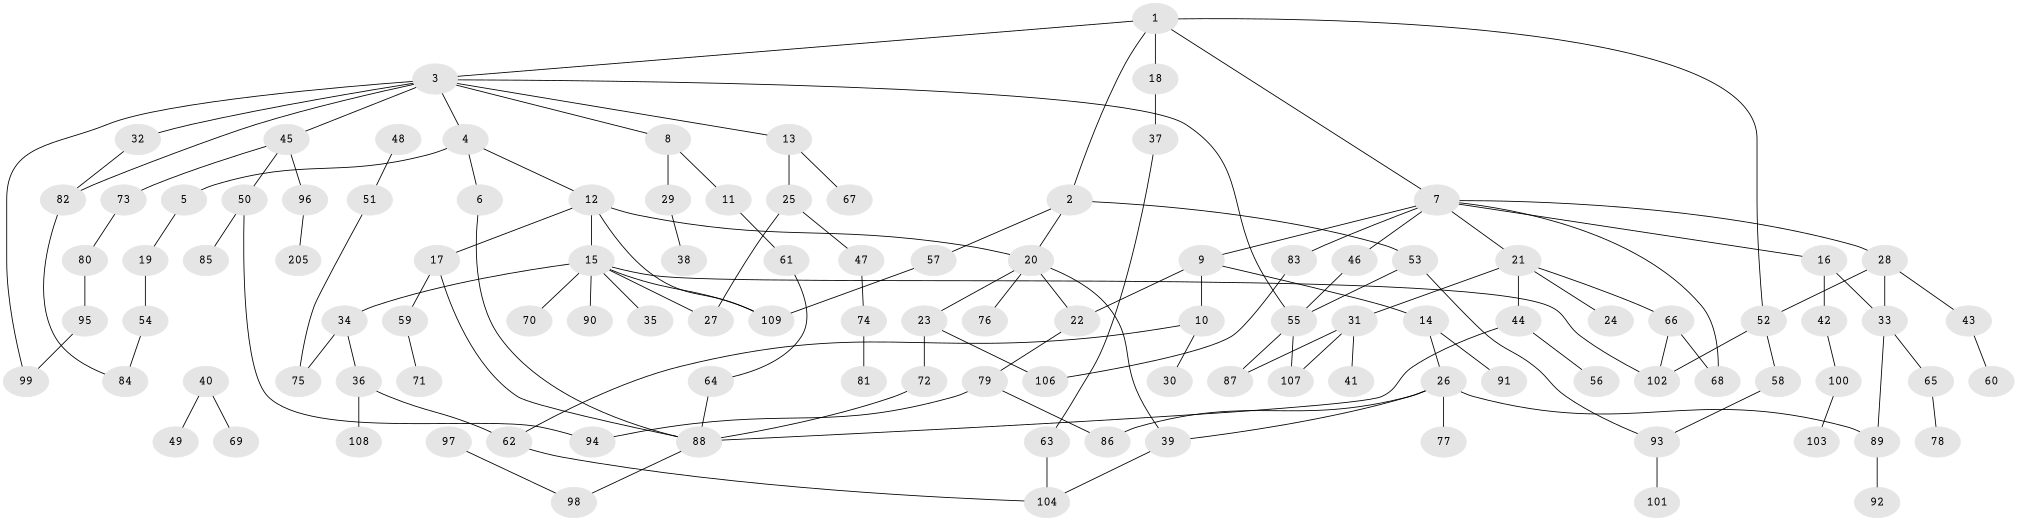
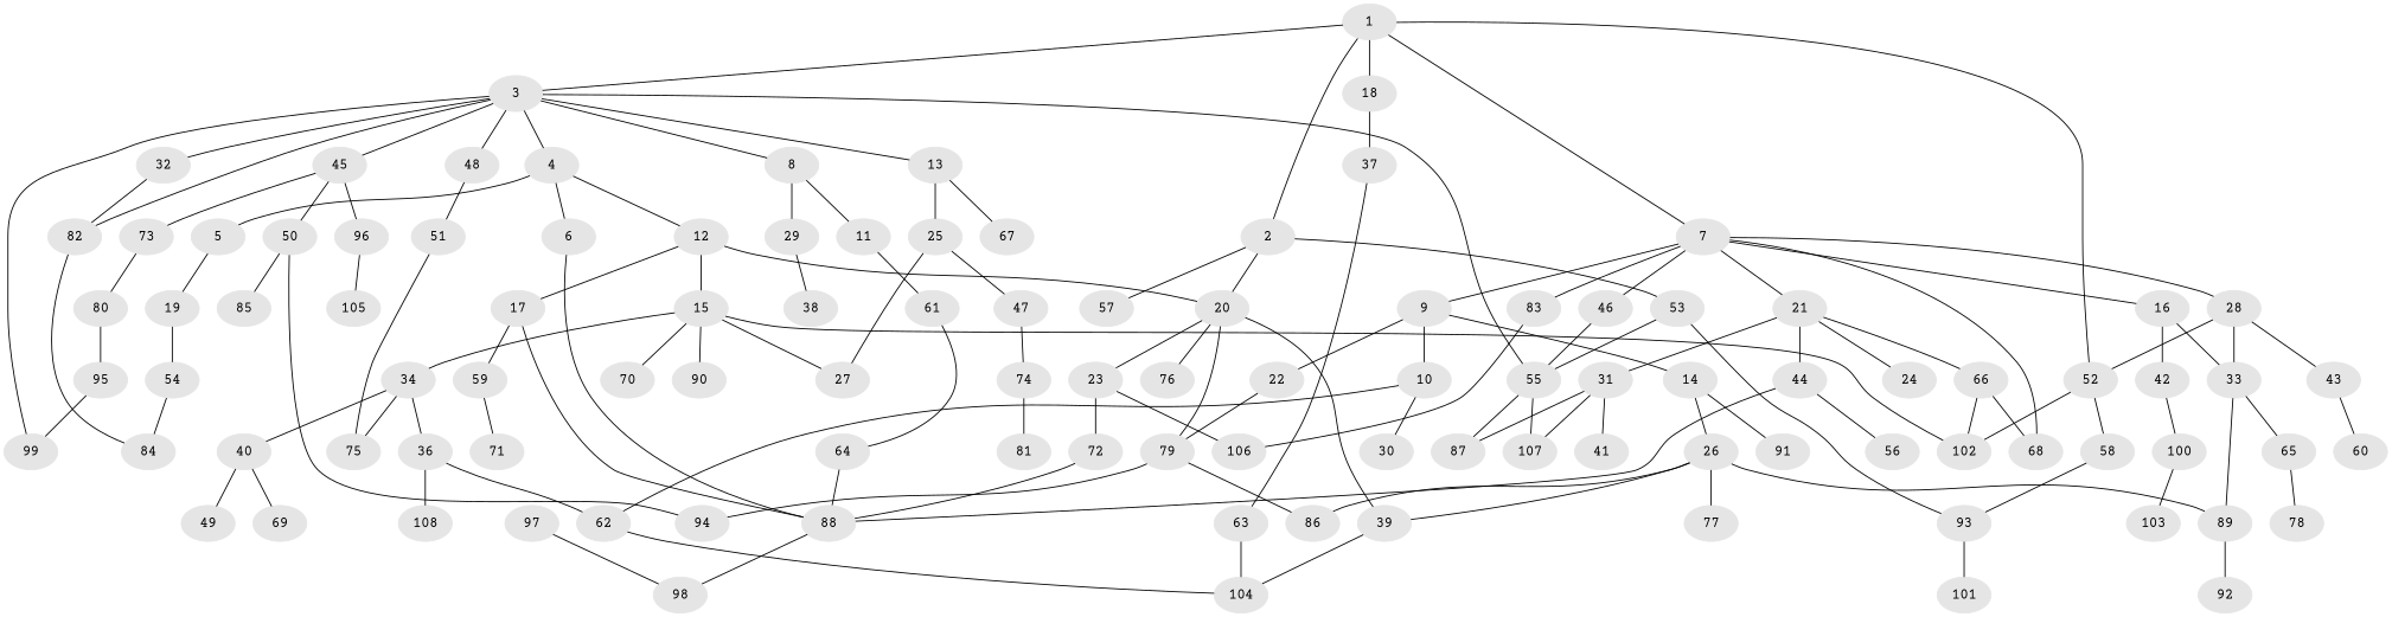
  graph {
    fontname="Courier Prime"
    node [color=gray90 fontname="Courier Prime" style=filled]
    edge [fontname="Courier Prime"]
    1
    2
    3
    7
    18
    52
    20
    53
    57
    4
    8
    13
    32
    45
    48
    55
    82
    99
    9
    16
    21
    28
    46
    68
    83
    37
    102
    58
    22
    23
    39
    76
    93
-   109
    5
    6
    12
    11
    29
    25
    67
    50
    73
    96
    51
    87
    107
    84
    19
    88
    15
    17
    54
    98
    10
    14
    33
    42
    24
    31
    44
    66
    43
    106
    61
    38
    30
    62
    26
    91
    79
    104
    64
    27
    34
-   35
    70
    90
    59
    47
    77
    86
    89
    36
    40
    75
    65
    100
    71
    63
    72
    41
    56
    94
    74
    92
    60
    78
    108
    49
    69
    103
    85
    80
-   105 [label=205]
+   105
    81
    101
    97
    95
    1 -- 2
    1 -- 3
    1 -- 7
    1 -- 18
    1 -- 52
    2 -- 20
    2 -- 53
    2 -- 57
    3 -- 4
    3 -- 8
    3 -- 13
    3 -- 32
    3 -- 45
+   3 -- 48
    3 -- 55
    3 -- 82
    3 -- 99
    7 -- 9
    7 -- 16
    7 -- 21
    7 -- 28
    7 -- 46
    7 -- 68
    7 -- 83
    18 -- 37
    52 -- 102
    52 -- 58
-   20 -- 22
+   20 -- 79
    20 -- 23
    20 -- 39
    20 -- 76
    53 -- 55
    53 -- 93
-   57 -- 109
    4 -- 5
    4 -- 6
    4 -- 12
    8 -- 11
    8 -- 29
    13 -- 25
    13 -- 67
    32 -- 82
    45 -- 50
    45 -- 73
    45 -- 96
    48 -- 51
    55 -- 87
    55 -- 107
    82 -- 84
    9 -- 22
    9 -- 10
    9 -- 14
    16 -- 33
    16 -- 42
    21 -- 24
    21 -- 31
    21 -- 44
    21 -- 66
    28 -- 52
    28 -- 33
    28 -- 43
    46 -- 55
    83 -- 106
    37 -- 63
    58 -- 93
    22 -- 79
    23 -- 106
    23 -- 72
    39 -- 104
    93 -- 101
    5 -- 19
    6 -- 88
    12 -- 20
-   12 -- 109
    12 -- 15
    12 -- 17
    11 -- 61
    29 -- 38
    25 -- 27
    25 -- 47
    50 -- 94
    50 -- 85
    73 -- 80
    96 -- 105
    51 -- 75
    19 -- 54
    88 -- 98
    15 -- 102
-   15 -- 109
    15 -- 27
    15 -- 34
-   15 -- 35
    15 -- 70
    15 -- 90
    17 -- 88
    17 -- 59
    54 -- 84
    10 -- 30
    10 -- 62
    14 -- 26
    14 -- 91
    33 -- 89
    33 -- 65
    42 -- 100
    31 -- 87
    31 -- 107
    31 -- 41
    44 -- 88
    44 -- 56
    66 -- 68
    66 -- 102
    43 -- 60
    61 -- 64
    62 -- 104
    26 -- 39
    26 -- 77
    26 -- 86
    26 -- 89
    79 -- 86
    79 -- 94
    64 -- 88
    34 -- 36
+   34 -- 40
    34 -- 75
    59 -- 71
    47 -- 74
    89 -- 92
    36 -- 62
    36 -- 108
    40 -- 49
    40 -- 69
    65 -- 78
    100 -- 103
    63 -- 104
    72 -- 88
    74 -- 81
    80 -- 95
    97 -- 98
    95 -- 99
  }
